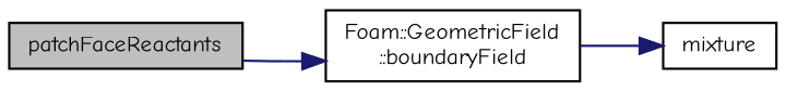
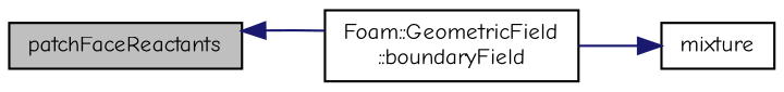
  digraph {
    fontname="Comic Neue"
    rankdir=LR
    node [color=black fontname="Comic Neue" fontsize=10 shape=record]
    edge [color=midnightblue fontname="Comic Neue" fontsize=10 labelfontname=Helvetica labelfontsize=10 style=solid]
    n1 [fillcolor=grey75 fontcolor=black height=0.2 label=patchFaceReactants style=filled width=0.4]
    n2 [height=0.2 label="Foam::GeometricField\l::boundaryField" width=0.4]
    n3 [height=0.2 label=mixture width=0.4]
-   n1 -> n2
+   n2 -> n1
    n2 -> n3
  }
